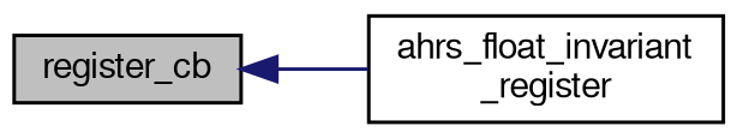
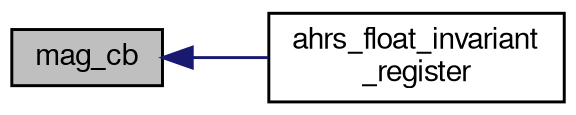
  digraph {
    rankdir=LR
    node [color=black fontname=FreeSans fontsize=10 shape=record style=filled]
-   n1 [fillcolor=grey75 fontcolor=black height=0.2 label=register_cb width=0.4]
+   n1 [fillcolor=grey75 fontcolor=black height=0.2 label=mag_cb width=0.4]
    n2 [fillcolor=white height=0.2 label="ahrs_float_invariant\l_register" width=0.4]
    n1 -> n2 [color=midnightblue dir=back fontname=FreeSans fontsize=10 labelfontname=FreeSans labelfontsize=10 style=solid]
  }
